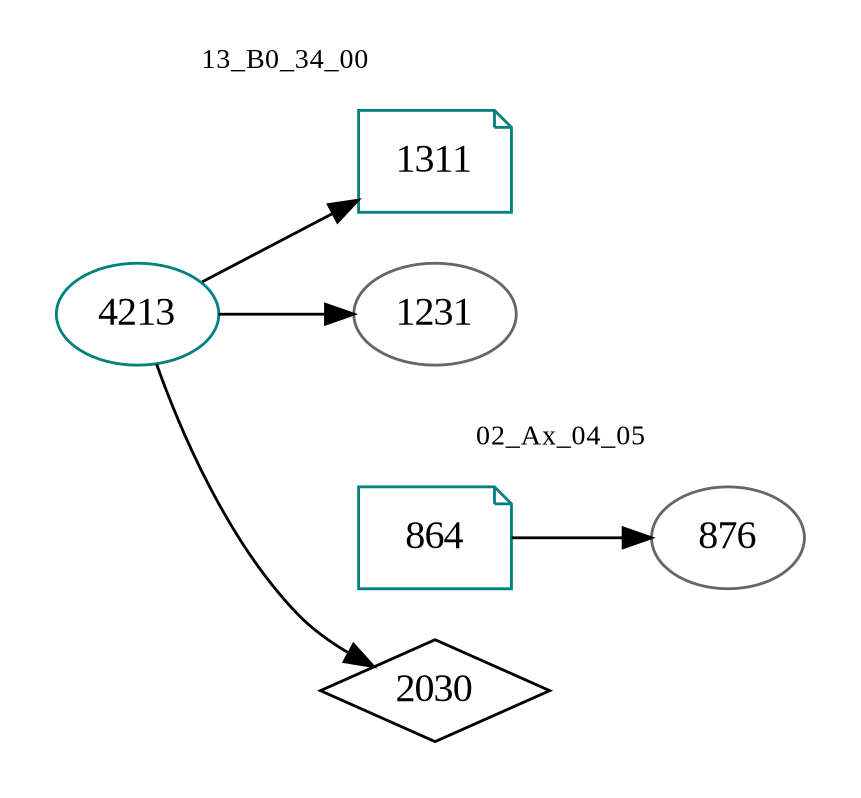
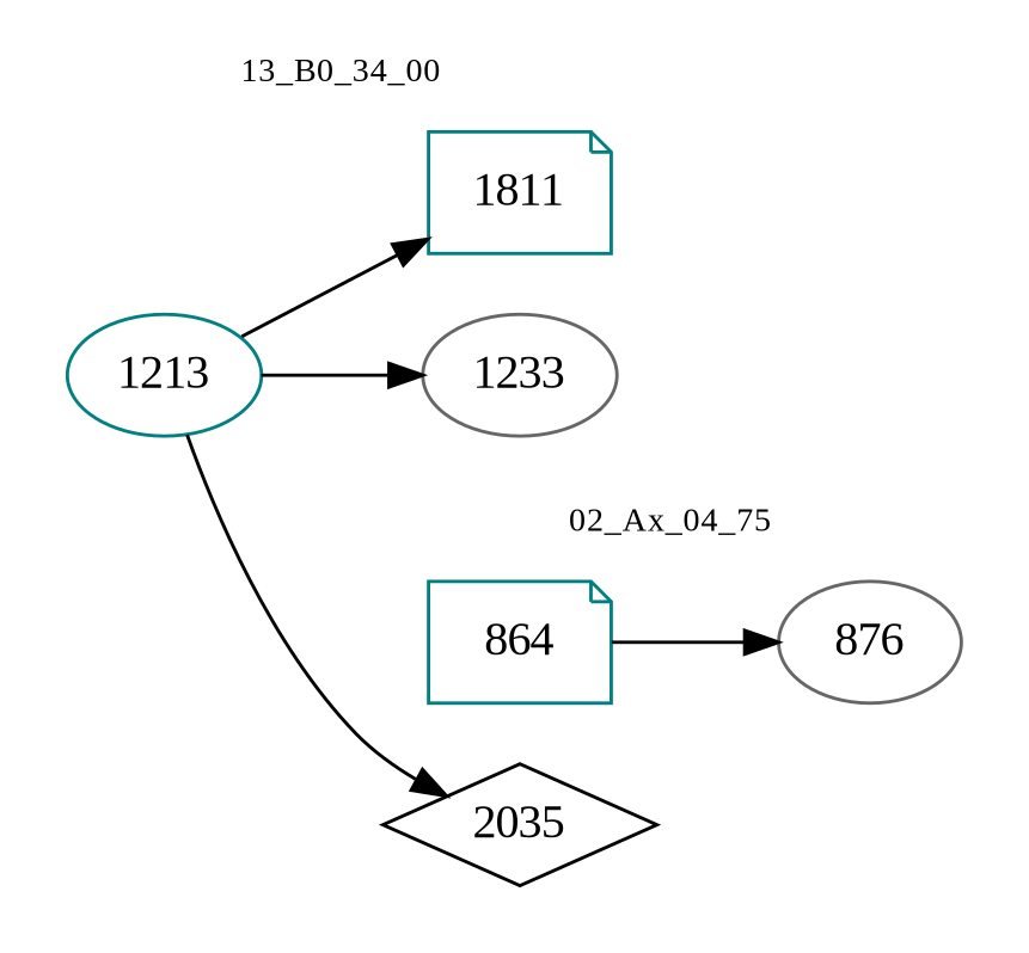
  digraph {
    fontname="Liberation Serif"
    rankdir=LR
    node [color=teal fontname="Liberation Serif" shape=ellipse]
    edge [color=black fontname="Liberation Serif"]
    n1 [label=864 shape=note]
    n2 [color=gray40 label=876]
-   n3 [color=black label=2030 shape=diamond]
-   n4 [label=4213]
-   n5 [color=gray40 label=1231]
-   n6 [label=1311 shape=note]
+   n3 [color=black label=2035 shape=diamond]
+   n4 [label=1213]
+   n5 [color=gray40 label=1233]
+   n6 [label=1811 shape=note]
    subgraph cluster_1 {
      color=white
      fontsize=10
-     label="02_Ax_04_05"
+     label="02_Ax_04_75"
      n1
      n2
      n3
    }
    subgraph cluster_2 {
      color=white
      fontsize=10
      label="13_B0_34_00"
      n4
      n5
      n6
    }
    n1 -> n2
    n4 -> n3
    n4 -> n5
    n4 -> n6
  }
